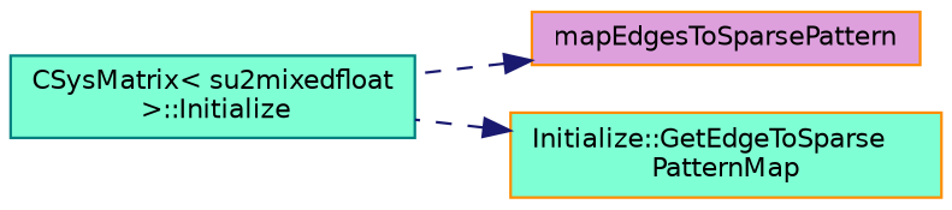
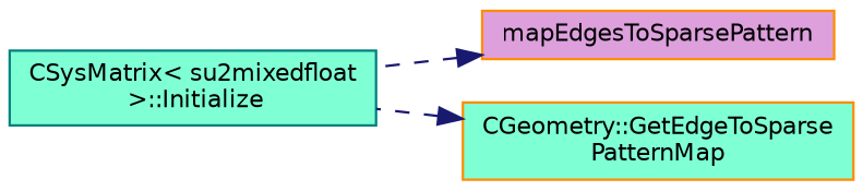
  digraph {
    rankdir=RL
    node [color=darkorange fillcolor=aquamarine fontname=Helvetica fontsize=10 shape=record style=filled]
    edge [color=midnightblue dir=back fontname=Helvetica fontsize=10 labelfontname=Helvetica labelfontsize=10 style=dashed]
    n1 [fillcolor=plum fontcolor=black height=0.2 label=mapEdgesToSparsePattern width=0.4]
    n2 [color=teal height=0.2 label="CSysMatrix\< su2mixedfloat\l \>::Initialize" width=0.4]
-   n3 [height=0.2 label="Initialize::GetEdgeToSparse\lPatternMap" width=0.4]
+   n3 [height=0.2 label="CGeometry::GetEdgeToSparse\lPatternMap" width=0.4]
    n1 -> n2
    n3 -> n2
  }
